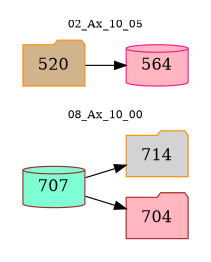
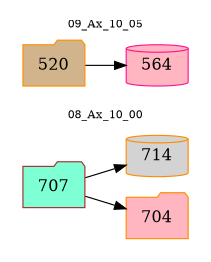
  digraph {
    rankdir=LR
    node [color=brown fillcolor=lightpink shape=folder style=filled]
    edge [color=black]
-   n1 [label=704]
-   n2 [fillcolor=aquamarine label=707 shape=cylinder]
-   n3 [color=darkorange fillcolor=lightgrey label=714]
+   n1 [color=darkorange label=704]
+   n2 [fillcolor=aquamarine label=707]
+   n3 [color=darkorange fillcolor=lightgrey label=714 shape=cylinder]
    n4 [color=darkorange fillcolor=tan label=520]
    n5 [color=deeppink label=564 shape=cylinder]
    subgraph cluster_1 {
      color=white
      fontsize=10
      label="08_Ax_10_00"
      n1
      n2
      n3
    }
    subgraph cluster_2 {
      color=white
      fontsize=10
-     label="02_Ax_10_05"
+     label="09_Ax_10_05"
      n4
      n5
    }
    n2 -> n1
    n2 -> n3
    n4 -> n5
  }
